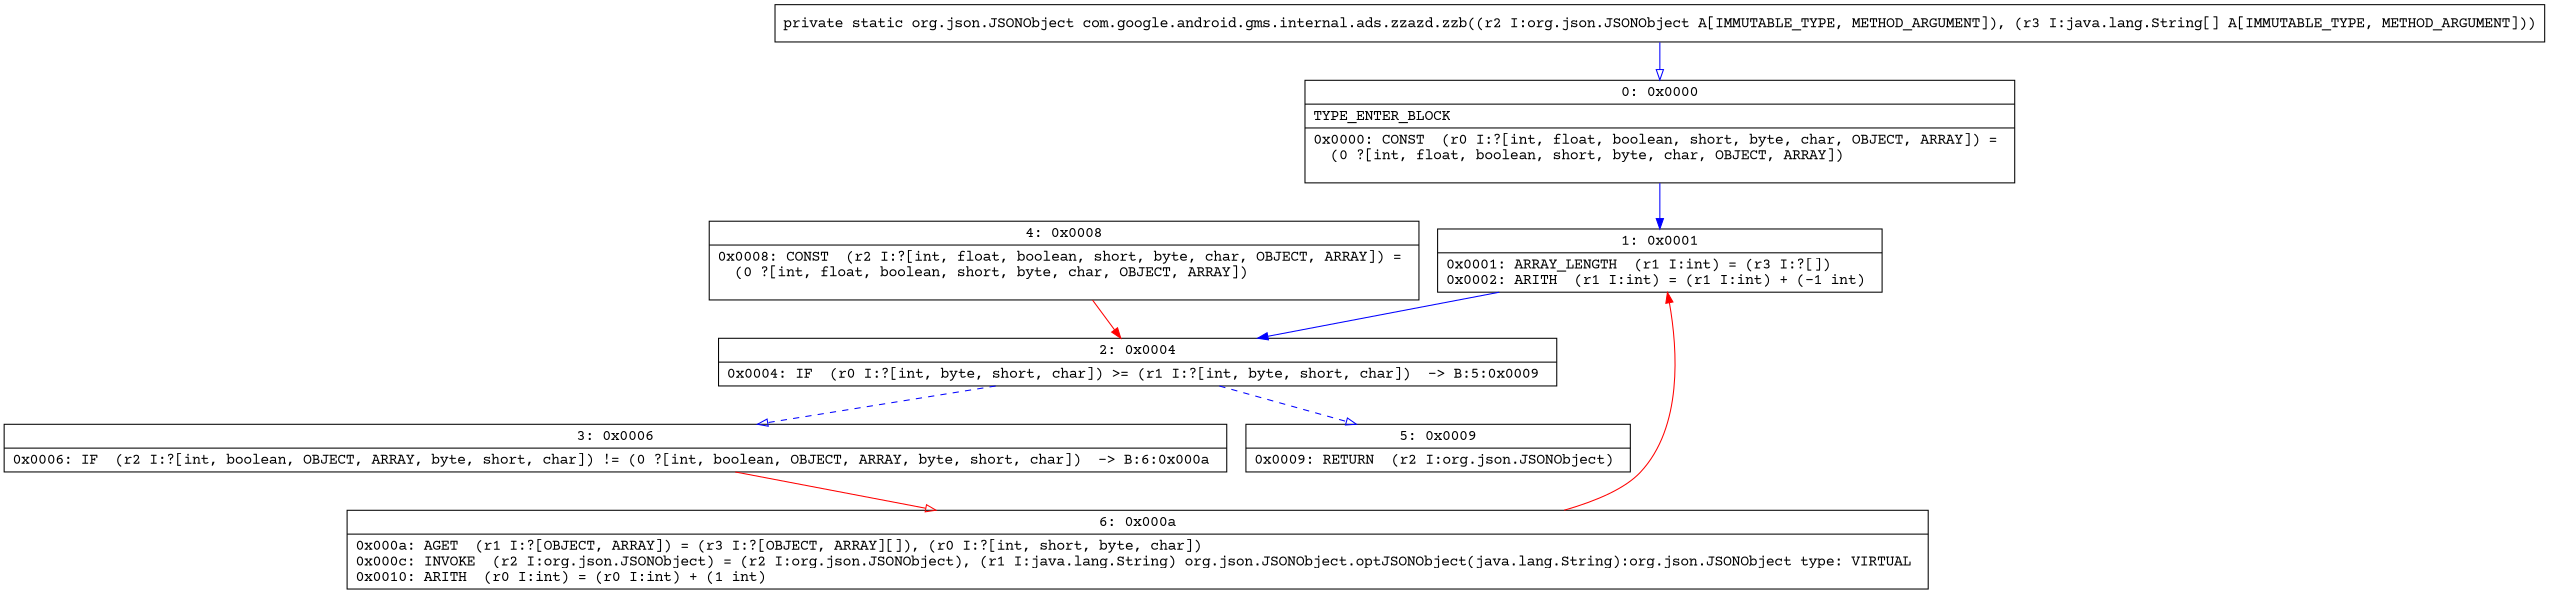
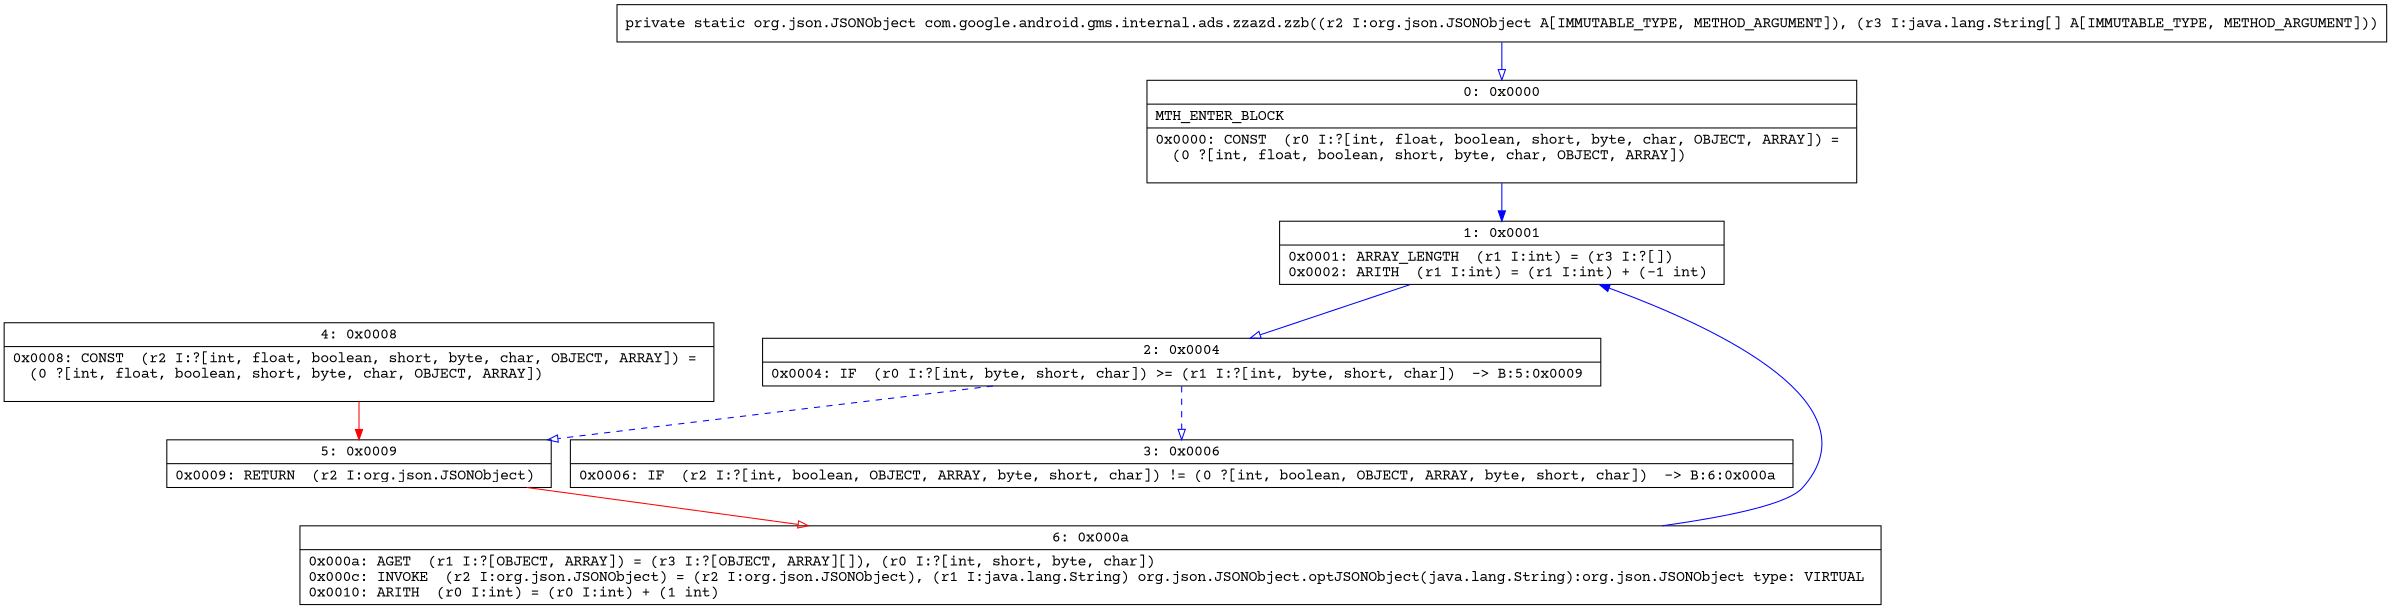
  digraph {
    fontname="Courier Prime"
    node [fontname="Courier Prime" shape=record]
    edge [arrowhead=normal color=blue fontname="Courier Prime"]
-   n1 [label="{0\:\ 0x0000|TYPE_ENTER_BLOCK\l|0x0000: CONST  (r0 I:?[int, float, boolean, short, byte, char, OBJECT, ARRAY]) = \l  (0 ?[int, float, boolean, short, byte, char, OBJECT, ARRAY])\l \l}"]
+   n1 [label="{0\:\ 0x0000|MTH_ENTER_BLOCK\l|0x0000: CONST  (r0 I:?[int, float, boolean, short, byte, char, OBJECT, ARRAY]) = \l  (0 ?[int, float, boolean, short, byte, char, OBJECT, ARRAY])\l \l}"]
    n2 [label="{1\:\ 0x0001|0x0001: ARRAY_LENGTH  (r1 I:int) = (r3 I:?[]) \l0x0002: ARITH  (r1 I:int) = (r1 I:int) + (\-1 int) \l}"]
    n3 [label="{2\:\ 0x0004|0x0004: IF  (r0 I:?[int, byte, short, char]) \>= (r1 I:?[int, byte, short, char])  \-\> B:5:0x0009 \l}"]
    n4 [label="{3\:\ 0x0006|0x0006: IF  (r2 I:?[int, boolean, OBJECT, ARRAY, byte, short, char]) != (0 ?[int, boolean, OBJECT, ARRAY, byte, short, char])  \-\> B:6:0x000a \l}"]
    n5 [label="{5\:\ 0x0009|0x0009: RETURN  (r2 I:org.json.JSONObject) \l}"]
    n6 [label="{6\:\ 0x000a|0x000a: AGET  (r1 I:?[OBJECT, ARRAY]) = (r3 I:?[OBJECT, ARRAY][]), (r0 I:?[int, short, byte, char]) \l0x000c: INVOKE  (r2 I:org.json.JSONObject) = (r2 I:org.json.JSONObject), (r1 I:java.lang.String) org.json.JSONObject.optJSONObject(java.lang.String):org.json.JSONObject type: VIRTUAL \l0x0010: ARITH  (r0 I:int) = (r0 I:int) + (1 int) \l}"]
    n7 [label="{4\:\ 0x0008|0x0008: CONST  (r2 I:?[int, float, boolean, short, byte, char, OBJECT, ARRAY]) = \l  (0 ?[int, float, boolean, short, byte, char, OBJECT, ARRAY])\l \l}"]
    n8 [label="{private static org.json.JSONObject com.google.android.gms.internal.ads.zzazd.zzb((r2 I:org.json.JSONObject A[IMMUTABLE_TYPE, METHOD_ARGUMENT]), (r3 I:java.lang.String[] A[IMMUTABLE_TYPE, METHOD_ARGUMENT])) }"]
    n1 -> n2
-   n2 -> n3
+   n2 -> n3 [arrowhead=onormal]
    n3 -> n4 [arrowhead=onormal style=dashed]
    n3 -> n5 [arrowhead=onormal style=dashed]
-   n4 -> n6 [arrowhead=onormal color=red]
-   n6 -> n2 [color=red]
-   n7 -> n3 [color=red]
+   n5 -> n6 [arrowhead=onormal color=red]
+   n6 -> n2
+   n7 -> n5 [color=red]
    n8 -> n1 [arrowhead=onormal]
  }
